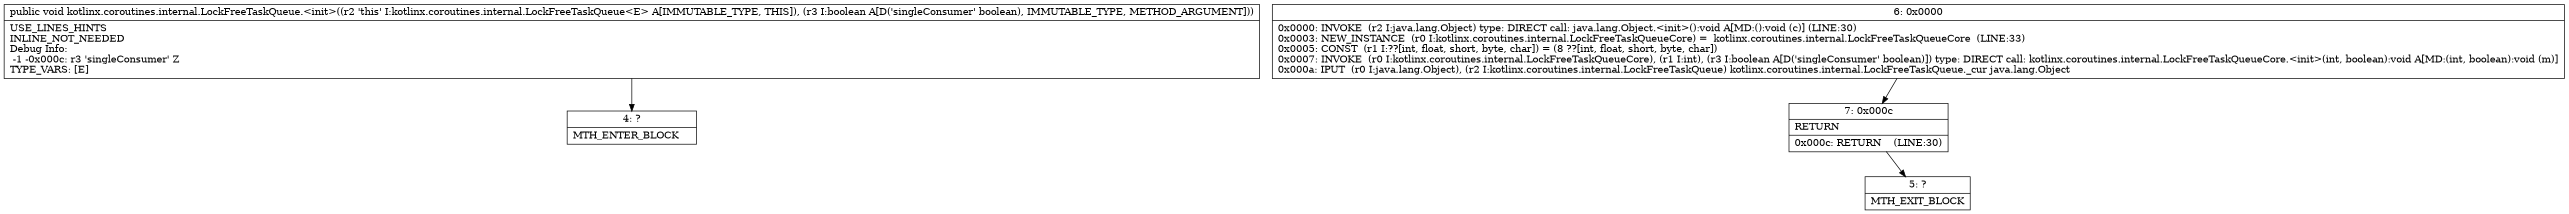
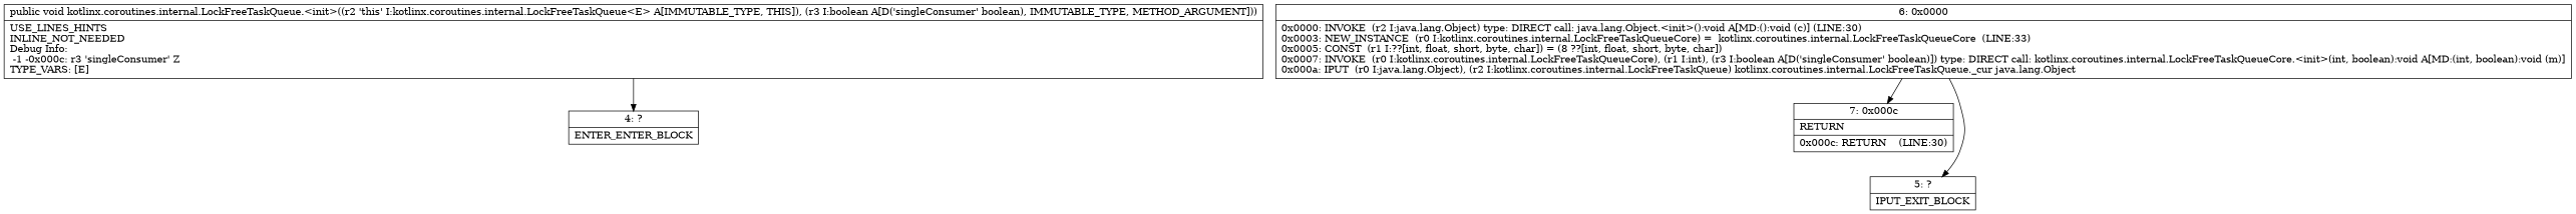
  digraph {
    node [shape=record]
-   n1 [label="{4\:\ ?|MTH_ENTER_BLOCK\l}"]
+   n1 [label="{4\:\ ?|ENTER_ENTER_BLOCK\l}"]
    n2 [label="{6\:\ 0x0000|0x0000: INVOKE  (r2 I:java.lang.Object) type: DIRECT call: java.lang.Object.\<init\>():void A[MD:():void (c)] (LINE:30)\l0x0003: NEW_INSTANCE  (r0 I:kotlinx.coroutines.internal.LockFreeTaskQueueCore) =  kotlinx.coroutines.internal.LockFreeTaskQueueCore  (LINE:33)\l0x0005: CONST  (r1 I:??[int, float, short, byte, char]) = (8 ??[int, float, short, byte, char]) \l0x0007: INVOKE  (r0 I:kotlinx.coroutines.internal.LockFreeTaskQueueCore), (r1 I:int), (r3 I:boolean A[D('singleConsumer' boolean)]) type: DIRECT call: kotlinx.coroutines.internal.LockFreeTaskQueueCore.\<init\>(int, boolean):void A[MD:(int, boolean):void (m)]\l0x000a: IPUT  (r0 I:java.lang.Object), (r2 I:kotlinx.coroutines.internal.LockFreeTaskQueue) kotlinx.coroutines.internal.LockFreeTaskQueue._cur java.lang.Object \l}"]
    n3 [label="{7\:\ 0x000c|RETURN\l|0x000c: RETURN    (LINE:30)\l}"]
-   n4 [label="{5\:\ ?|MTH_EXIT_BLOCK\l}"]
+   n4 [label="{5\:\ ?|IPUT_EXIT_BLOCK\l}"]
    n5 [label="{public void kotlinx.coroutines.internal.LockFreeTaskQueue.\<init\>((r2 'this' I:kotlinx.coroutines.internal.LockFreeTaskQueue\<E\> A[IMMUTABLE_TYPE, THIS]), (r3 I:boolean A[D('singleConsumer' boolean), IMMUTABLE_TYPE, METHOD_ARGUMENT]))  | USE_LINES_HINTS\lINLINE_NOT_NEEDED\lDebug Info:\l  \-1 \-0x000c: r3 'singleConsumer' Z\lTYPE_VARS: [E]\l}"]
    n2 -> n3
-   n3 -> n4
+   n2 -> n4
    n5 -> n1
  }
